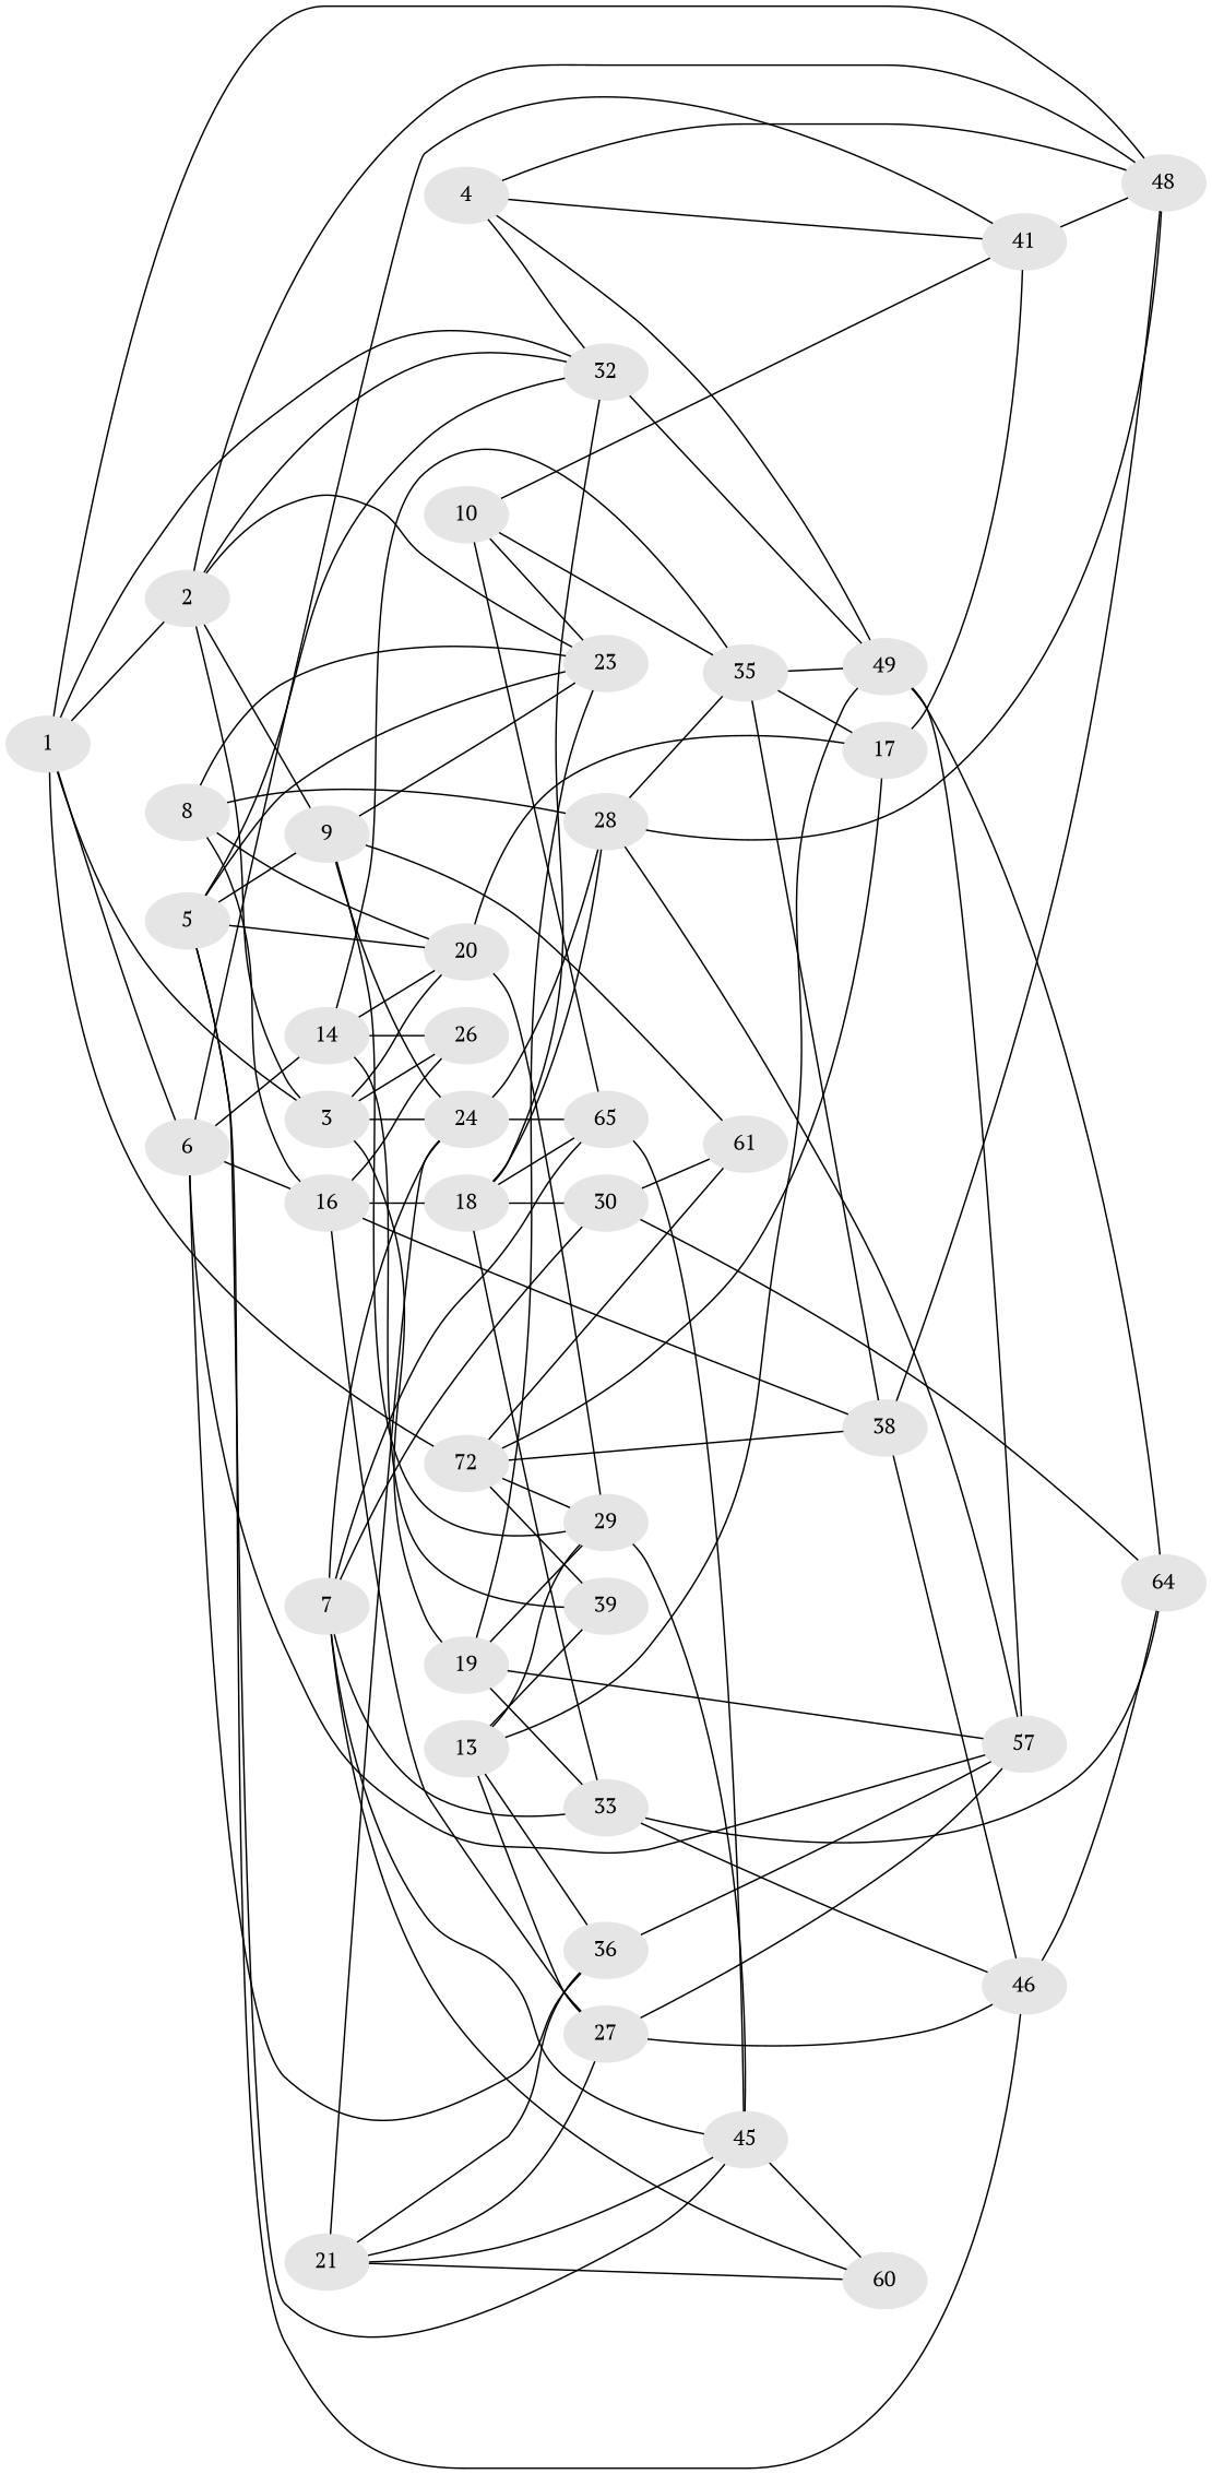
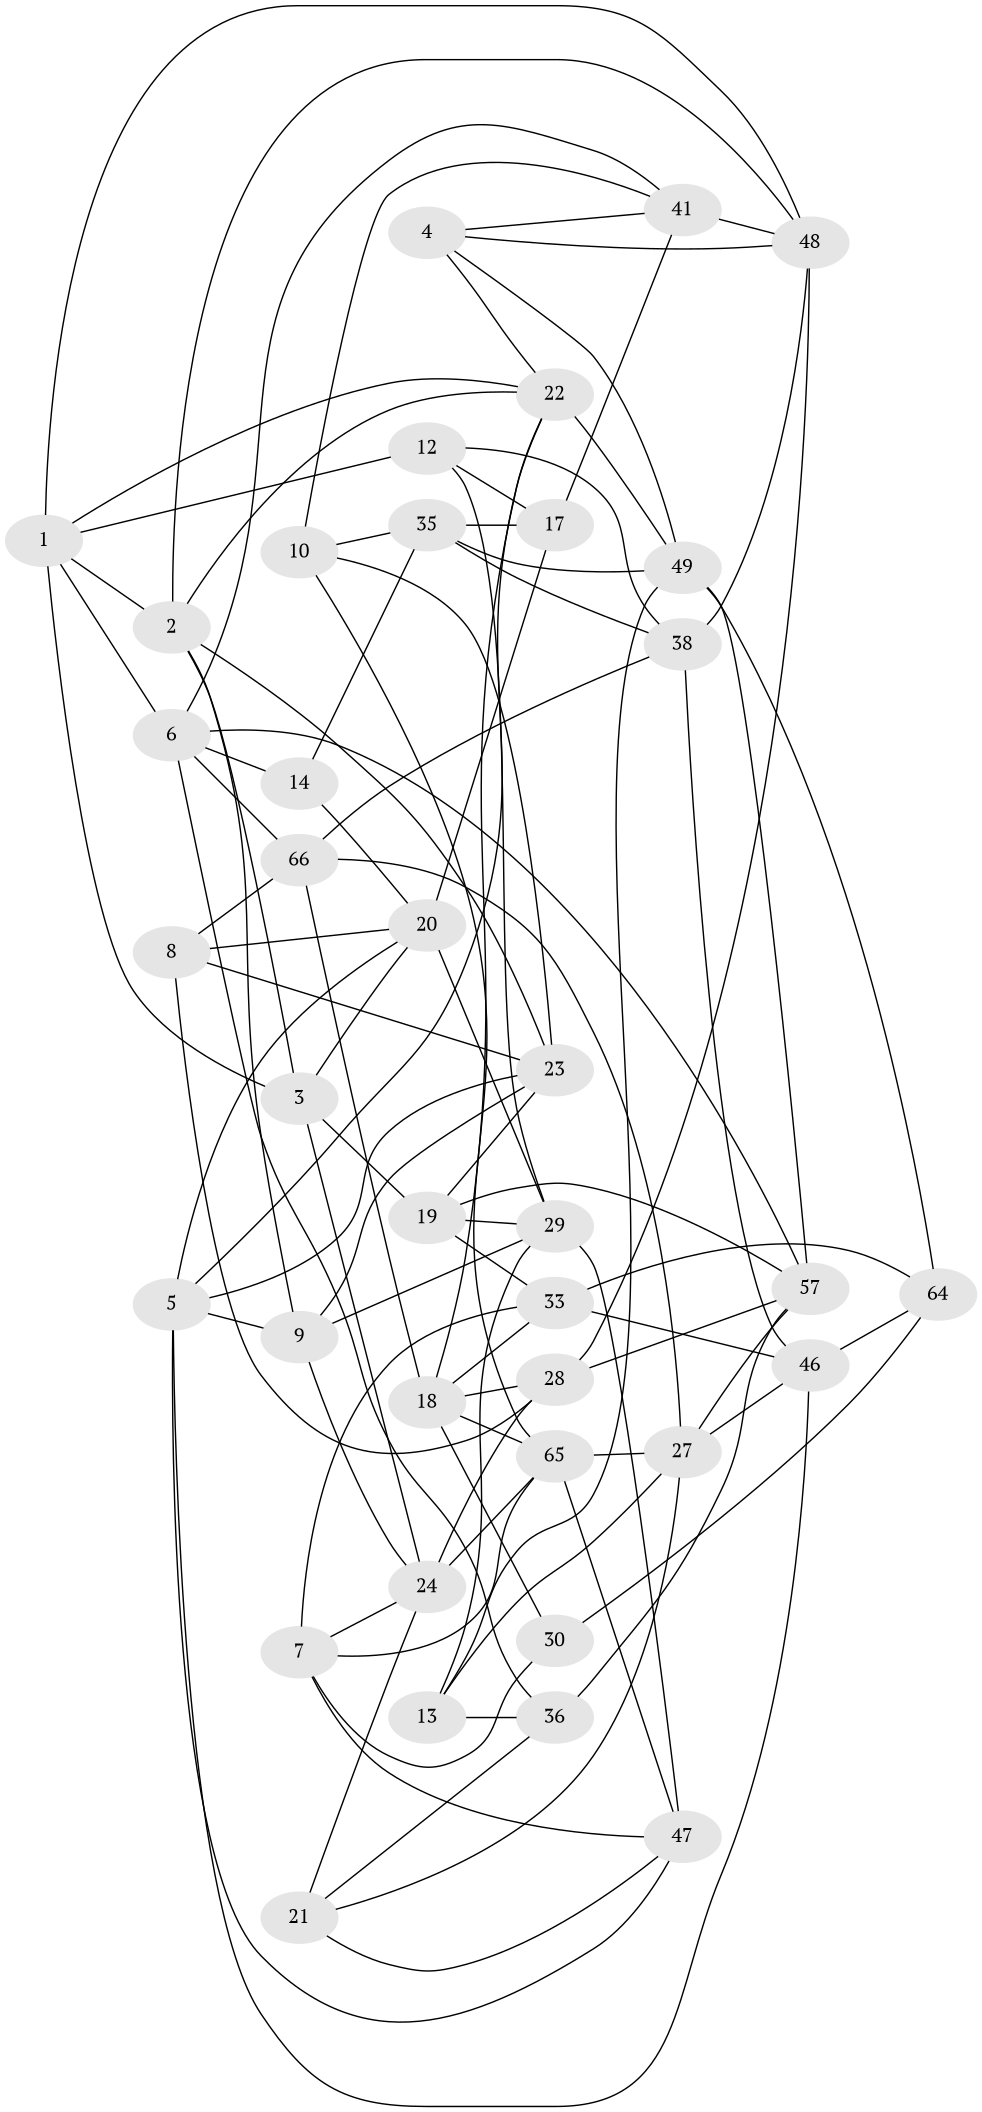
  graph {
    fontname="PT Serif"
    rankdir=LR
    node [color=gray90 fontname="PT Serif" style=filled]
    edge [fontname="PT Serif"]
    1 [super="+43"]
    2 [super="+15"]
    3 [super="+11"]
    6 [super="+17"]
-   12 [super="+62" label=72]
-   22 [super="+72" label=32]
+   12 [super="+62"]
+   22 [super="+72"]
    48 [super="+59"]
    9 [super="+73"]
    23 [super="+34"]
    19 [super="+67"]
    20 [super="+56"]
    24 [super="+52"]
-   26
    41 [super="+47"]
    14 [super="+55"]
-   16 [super="+53"]
+   16 [super="+53" label=66]
    36
    57 [super="+66"]
    29 [super="+69"]
-   61
    n21 [label=17]
    38 [super="+68"]
-   39
    49 [super="+50"]
    33 [super="+65"]
    n26 [label=65 super="+58"]
    28 [super="+31"]
    4
    64
    5 [super="+40"]
-   45 [super="+63"]
+   45 [super="+63" label=47]
    46 [super="+51"]
-   60
    35 [super="+70"]
    27 [super="+32"]
    18 [super="+44"]
    7 [super="+71"]
    30
    8
    10
    13 [super="+54"]
    21 [super="+42"]
    1 -- 2
    1 -- 3
    1 -- 6
    1 -- 12
    1 -- 22
    1 -- 48
    2 -- 3
    2 -- 22
    2 -- 48
    2 -- 9
    2 -- 23
    3 -- 19
    3 -- 20
    3 -- 24
-   3 -- 26
    6 -- 41
    6 -- 14
    6 -- 16
    6 -- 36
    6 -- 57
    12 -- 29
-   12 -- 61
    12 -- n21
    12 -- 38
-   12 -- 39
    22 -- 49
    9 -- 23
    9 -- 24
    9 -- 29
-   9 -- 61
    19 -- 23
    19 -- 57
    19 -- 29
    19 -- 33 [weight=2]
    20 -- 29
    20 -- n21
    24 -- n26
    24 -- 28
    41 -- 48
    14 -- 20
-   14 -- 26 [weight=2]
-   14 -- 39
    14 -- 35
-   16 -- 26
    16 -- 38
    16 -- 27
    16 -- 18
    36 -- 57
    29 -- 45
    n21 -- 41
    38 -- 48
    38 -- 46 [weight=2]
    49 -- 57
    49 -- 64
    33 -- 64
    33 -- 46
    n26 -- 45
+   n26 -- 27
    28 -- 48
    28 -- 57
-   28 -- 35
    4 -- 22
    4 -- 48
    4 -- 41
    4 -- 49
    5 -- 22
    5 -- 9
    5 -- 23
    5 -- 20
    5 -- 45
    5 -- 46
-   45 -- 60
    46 -- 64
    35 -- n21
    35 -- 38
    35 -- 49
    27 -- 57
    27 -- 46
    18 -- 22
    18 -- 33
    18 -- n26
    18 -- 28
    18 -- 30
    7 -- 24
    7 -- 33
    7 -- n26
    7 -- 45
-   7 -- 60
    7 -- 30
-   30 -- 61
    30 -- 64
    8 -- 23
    8 -- 20
    8 -- 16
    8 -- 28
    10 -- 23
    10 -- 41
    10 -- n26
    10 -- 35
    13 -- 36
    13 -- 29
-   13 -- 39 [weight=2]
    13 -- 49
    13 -- 27
    21 -- 24
    21 -- 36
    21 -- 45
-   21 -- 60 [weight=2]
    21 -- 27
  }
